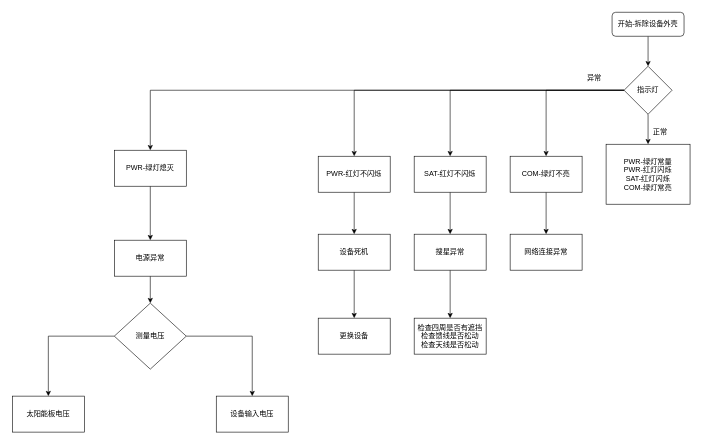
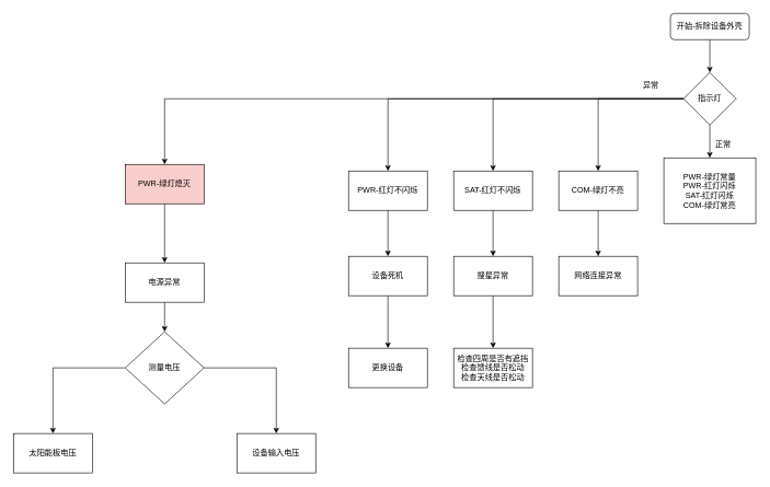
  <mxCell id="0" />
  <mxCell id="1" parent="0" />
  <mxCell id="2" style="edgeStyle=orthogonalEdgeStyle;rounded=0;orthogonalLoop=1;jettySize=auto;html=1;exitX=0.5;exitY=1;exitDx=0;exitDy=0;entryX=0.5;entryY=0;entryDx=0;entryDy=0;" parent="1" source="3" target="9" edge="1"><mxGeometry relative="1" as="geometry" /></mxCell>
  <mxCell id="3" value="开始-拆除设备外壳" style="rounded=1;whiteSpace=wrap;html=1;fontSize=12;glass=0;strokeWidth=1;shadow=0;" parent="1" vertex="1"><mxGeometry x="1020" y="20" width="120" height="40" as="geometry" /></mxCell>
  <mxCell id="4" value="" style="edgeStyle=orthogonalEdgeStyle;rounded=0;orthogonalLoop=1;jettySize=auto;html=1;" parent="1" source="9" target="11" edge="1"><mxGeometry relative="1" as="geometry" /></mxCell>
  <mxCell id="5" value="" style="edgeStyle=orthogonalEdgeStyle;rounded=0;orthogonalLoop=1;jettySize=auto;html=1;" parent="1" source="9" target="13" edge="1"><mxGeometry relative="1" as="geometry" /></mxCell>
  <mxCell id="6" value="" style="edgeStyle=orthogonalEdgeStyle;rounded=0;orthogonalLoop=1;jettySize=auto;html=1;" parent="1" source="9" target="15" edge="1"><mxGeometry relative="1" as="geometry" /></mxCell>
  <mxCell id="7" value="" style="edgeStyle=orthogonalEdgeStyle;rounded=0;orthogonalLoop=1;jettySize=auto;html=1;" parent="1" source="9" target="17" edge="1"><mxGeometry relative="1" as="geometry" /></mxCell>
  <mxCell id="8" value="" style="edgeStyle=orthogonalEdgeStyle;rounded=0;orthogonalLoop=1;jettySize=auto;html=1;" parent="1" source="9" target="25" edge="1"><mxGeometry relative="1" as="geometry" /></mxCell>
  <mxCell id="9" value="指示灯" style="rhombus;whiteSpace=wrap;html=1;" parent="1" vertex="1"><mxGeometry x="1040" y="110" width="80" height="80" as="geometry" /></mxCell>
  <mxCell id="10" value="" style="edgeStyle=orthogonalEdgeStyle;rounded=0;orthogonalLoop=1;jettySize=auto;html=1;" parent="1" source="11" target="21" edge="1"><mxGeometry relative="1" as="geometry" /></mxCell>
  <mxCell id="11" value="PWR-红灯不闪烁" style="whiteSpace=wrap;html=1;" parent="1" vertex="1"><mxGeometry x="530" y="260" width="120" height="60" as="geometry" /></mxCell>
  <mxCell id="12" value="" style="edgeStyle=orthogonalEdgeStyle;rounded=0;orthogonalLoop=1;jettySize=auto;html=1;" parent="1" source="13" target="19" edge="1"><mxGeometry relative="1" as="geometry" /></mxCell>
- <mxCell id="13" value="PWR-绿灯熄灭" style="whiteSpace=wrap;html=1;" parent="1" vertex="1"><mxGeometry x="190" y="250" width="120" height="60" as="geometry" /></mxCell>
+ <mxCell id="13" value="PWR-绿灯熄灭" style="whiteSpace=wrap;html=1;fillColor=#f8cecc;" parent="1" vertex="1"><mxGeometry x="190" y="250" width="120" height="60" as="geometry" /></mxCell>
  <mxCell id="14" value="" style="edgeStyle=orthogonalEdgeStyle;rounded=0;orthogonalLoop=1;jettySize=auto;html=1;" parent="1" source="15" target="23" edge="1"><mxGeometry relative="1" as="geometry" /></mxCell>
  <mxCell id="15" value="SAT-红灯不闪烁" style="whiteSpace=wrap;html=1;" parent="1" vertex="1"><mxGeometry x="690" y="260" width="120" height="60" as="geometry" /></mxCell>
  <mxCell id="16" value="" style="edgeStyle=orthogonalEdgeStyle;rounded=0;orthogonalLoop=1;jettySize=auto;html=1;" parent="1" source="17" target="24" edge="1"><mxGeometry relative="1" as="geometry" /></mxCell>
  <mxCell id="17" value="COM-绿灯不亮" style="whiteSpace=wrap;html=1;" parent="1" vertex="1"><mxGeometry x="850" y="260" width="120" height="60" as="geometry" /></mxCell>
  <mxCell id="18" style="edgeStyle=orthogonalEdgeStyle;rounded=0;orthogonalLoop=1;jettySize=auto;html=1;exitX=0.5;exitY=1;exitDx=0;exitDy=0;entryX=0.5;entryY=0;entryDx=0;entryDy=0;" parent="1" source="19" target="30" edge="1"><mxGeometry relative="1" as="geometry" /></mxCell>
  <mxCell id="19" value="电源异常" style="whiteSpace=wrap;html=1;" parent="1" vertex="1"><mxGeometry x="190" y="400" width="120" height="60" as="geometry" /></mxCell>
  <mxCell id="20" value="" style="edgeStyle=orthogonalEdgeStyle;rounded=0;orthogonalLoop=1;jettySize=auto;html=1;" parent="1" source="21" target="33" edge="1"><mxGeometry relative="1" as="geometry" /></mxCell>
  <mxCell id="21" value="设备死机" style="whiteSpace=wrap;html=1;" parent="1" vertex="1"><mxGeometry x="530" y="390" width="120" height="60" as="geometry" /></mxCell>
  <mxCell id="22" value="" style="edgeStyle=orthogonalEdgeStyle;rounded=0;orthogonalLoop=1;jettySize=auto;html=1;" parent="1" source="23" target="34" edge="1"><mxGeometry relative="1" as="geometry" /></mxCell>
  <mxCell id="23" value="搜星异常" style="whiteSpace=wrap;html=1;" parent="1" vertex="1"><mxGeometry x="690" y="390" width="120" height="60" as="geometry" /></mxCell>
  <mxCell id="24" value="网络连接异常" style="whiteSpace=wrap;html=1;" parent="1" vertex="1"><mxGeometry x="850" y="390" width="120" height="60" as="geometry" /></mxCell>
  <mxCell id="25" value="&lt;div&gt;PWR-绿灯常量&lt;/div&gt;&lt;div&gt;PWR-红灯闪烁&lt;/div&gt;&lt;div&gt;SAT-红灯闪烁&lt;/div&gt;&lt;div&gt;COM-绿灯常亮&lt;br&gt;&lt;/div&gt;" style="whiteSpace=wrap;html=1;" parent="1" vertex="1"><mxGeometry x="1010" y="240" width="140" height="100" as="geometry" /></mxCell>
  <mxCell id="26" value="异常" style="text;html=1;align=center;verticalAlign=middle;resizable=0;points=[];autosize=1;strokeColor=none;" parent="1" vertex="1"><mxGeometry x="970" y="120" width="40" height="20" as="geometry" /></mxCell>
  <mxCell id="27" value="正常" style="text;html=1;align=center;verticalAlign=middle;resizable=0;points=[];autosize=1;strokeColor=none;" parent="1" vertex="1"><mxGeometry x="1080" y="210" width="40" height="20" as="geometry" /></mxCell>
  <mxCell id="28" value="" style="edgeStyle=orthogonalEdgeStyle;rounded=0;orthogonalLoop=1;jettySize=auto;html=1;" parent="1" source="30" target="31" edge="1"><mxGeometry relative="1" as="geometry" /></mxCell>
  <mxCell id="29" value="" style="edgeStyle=orthogonalEdgeStyle;rounded=0;orthogonalLoop=1;jettySize=auto;html=1;" parent="1" source="30" target="32" edge="1"><mxGeometry relative="1" as="geometry" /></mxCell>
  <mxCell id="30" value="测量电压" style="rhombus;whiteSpace=wrap;html=1;" parent="1" vertex="1"><mxGeometry x="190" y="505" width="120" height="110" as="geometry" /></mxCell>
  <mxCell id="31" value="太阳能板电压" style="whiteSpace=wrap;html=1;" parent="1" vertex="1"><mxGeometry x="20" y="660" width="120" height="60" as="geometry" /></mxCell>
  <mxCell id="32" value="设备输入电压" style="whiteSpace=wrap;html=1;" parent="1" vertex="1"><mxGeometry x="360" y="660" width="120" height="60" as="geometry" /></mxCell>
  <mxCell id="33" value="更换设备" style="whiteSpace=wrap;html=1;" parent="1" vertex="1"><mxGeometry x="530" y="530" width="120" height="60" as="geometry" /></mxCell>
  <mxCell id="34" value="&lt;div&gt;检查四周是否有遮挡&lt;/div&gt;&lt;div&gt;检查馈线是否松动&lt;/div&gt;&lt;div&gt;检查天线是否松动&lt;br&gt;&lt;/div&gt;" style="whiteSpace=wrap;html=1;" parent="1" vertex="1"><mxGeometry x="690" y="530" width="120" height="60" as="geometry" /></mxCell>
